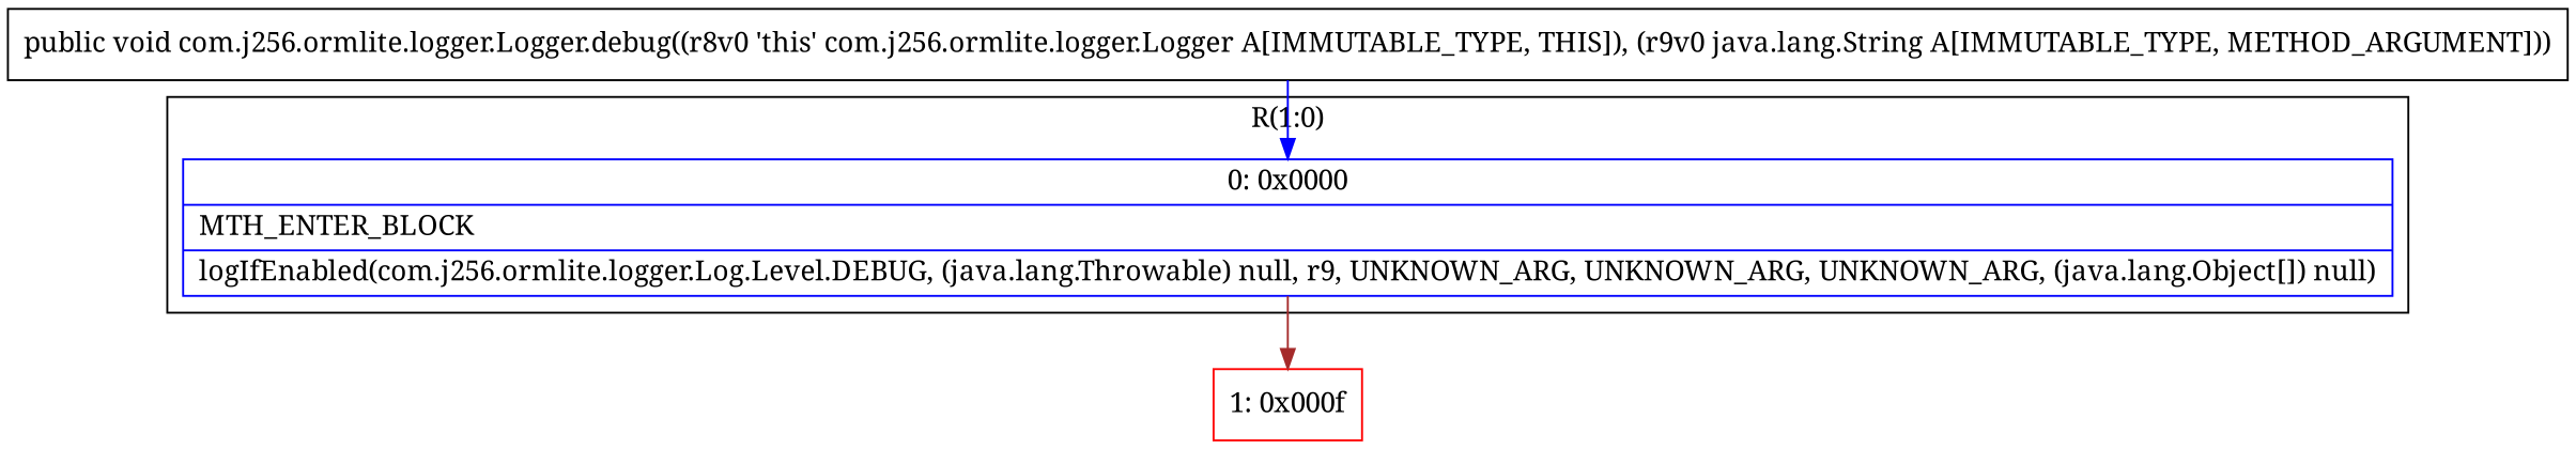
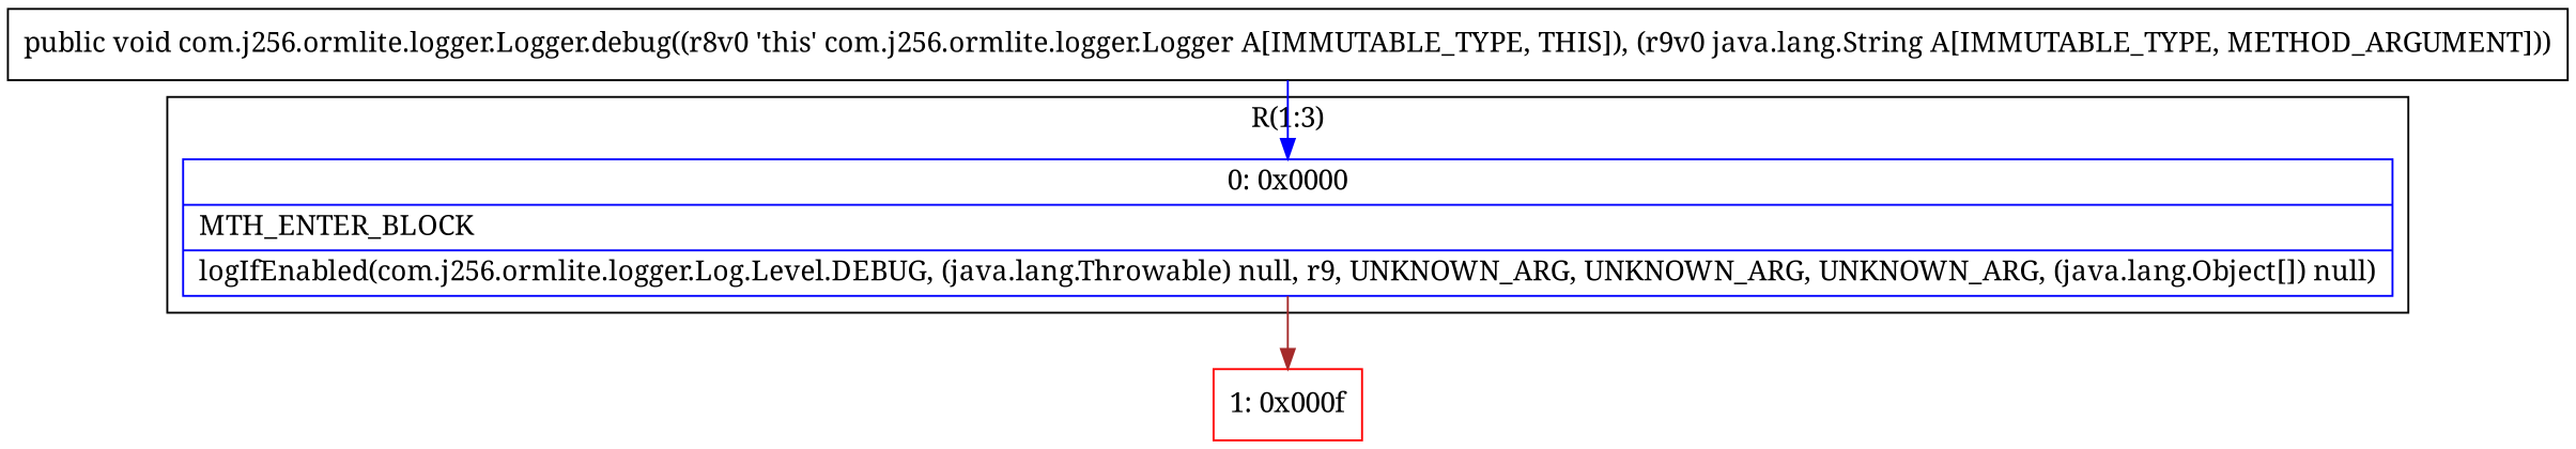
  digraph {
    fontname="Noto Serif"
    node [shape=record fontname="Noto Serif"]
    edge [fontname="Noto Serif"]
    n1 [color=blue label="{0\:\ 0x0000|MTH_ENTER_BLOCK\l|logIfEnabled(com.j256.ormlite.logger.Log.Level.DEBUG, (java.lang.Throwable) null, r9, UNKNOWN_ARG, UNKNOWN_ARG, UNKNOWN_ARG, (java.lang.Object[]) null)\l}"]
    n2 [color=red label="{1\:\ 0x000f}"]
    n3 [label="{public void com.j256.ormlite.logger.Logger.debug((r8v0 'this' com.j256.ormlite.logger.Logger A[IMMUTABLE_TYPE, THIS]), (r9v0 java.lang.String A[IMMUTABLE_TYPE, METHOD_ARGUMENT])) }"]
    subgraph cluster_1 {
-     label="R(1:0)"
+     label="R(1:3)"
      n1
    }
    n1 -> n2 [color=brown]
    n3 -> n1 [color=blue]
  }
